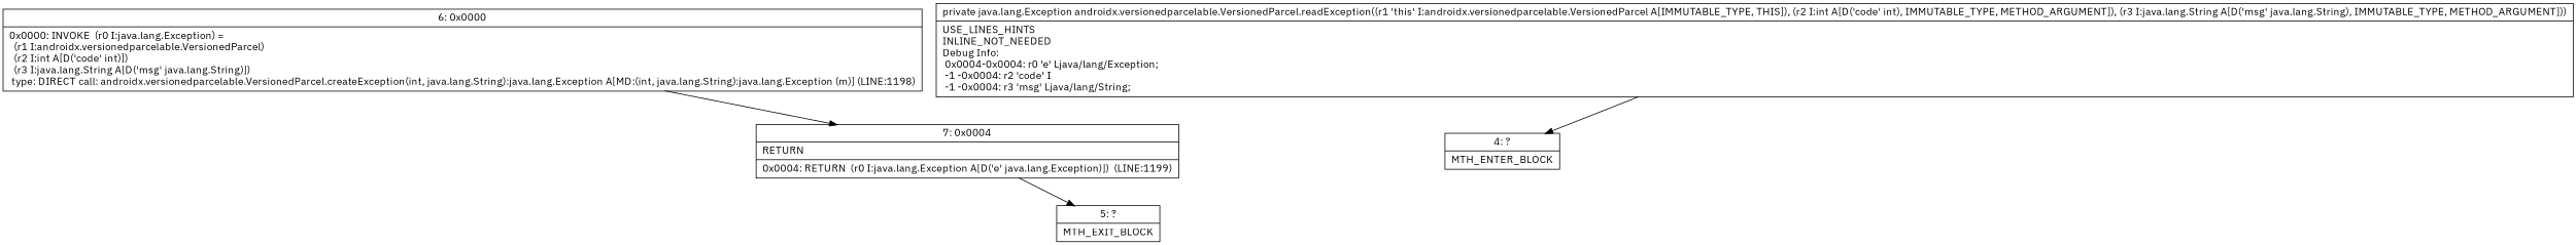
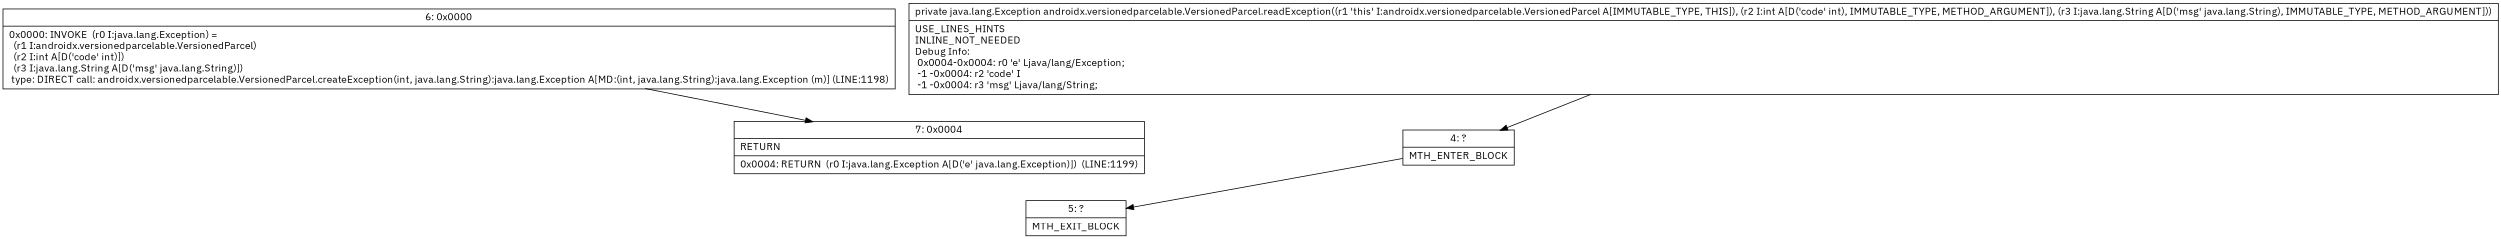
  digraph {
    fontname="IBM Plex Sans"
    node [fontname="IBM Plex Sans" shape=record]
    edge [fontname="IBM Plex Sans"]
    n1 [label="{4\:\ ?|MTH_ENTER_BLOCK\l}"]
    n2 [label="{6\:\ 0x0000|0x0000: INVOKE  (r0 I:java.lang.Exception) = \l  (r1 I:androidx.versionedparcelable.VersionedParcel)\l  (r2 I:int A[D('code' int)])\l  (r3 I:java.lang.String A[D('msg' java.lang.String)])\l type: DIRECT call: androidx.versionedparcelable.VersionedParcel.createException(int, java.lang.String):java.lang.Exception A[MD:(int, java.lang.String):java.lang.Exception (m)] (LINE:1198)\l}"]
    n3 [label="{7\:\ 0x0004|RETURN\l|0x0004: RETURN  (r0 I:java.lang.Exception A[D('e' java.lang.Exception)])  (LINE:1199)\l}"]
    n4 [label="{5\:\ ?|MTH_EXIT_BLOCK\l}"]
    n5 [label="{private java.lang.Exception androidx.versionedparcelable.VersionedParcel.readException((r1 'this' I:androidx.versionedparcelable.VersionedParcel A[IMMUTABLE_TYPE, THIS]), (r2 I:int A[D('code' int), IMMUTABLE_TYPE, METHOD_ARGUMENT]), (r3 I:java.lang.String A[D('msg' java.lang.String), IMMUTABLE_TYPE, METHOD_ARGUMENT]))  | USE_LINES_HINTS\lINLINE_NOT_NEEDED\lDebug Info:\l  0x0004\-0x0004: r0 'e' Ljava\/lang\/Exception;\l  \-1 \-0x0004: r2 'code' I\l  \-1 \-0x0004: r3 'msg' Ljava\/lang\/String;\l}"]
    n2 -> n3
-   n3 -> n4
+   n1 -> n4
    n5 -> n1
  }
